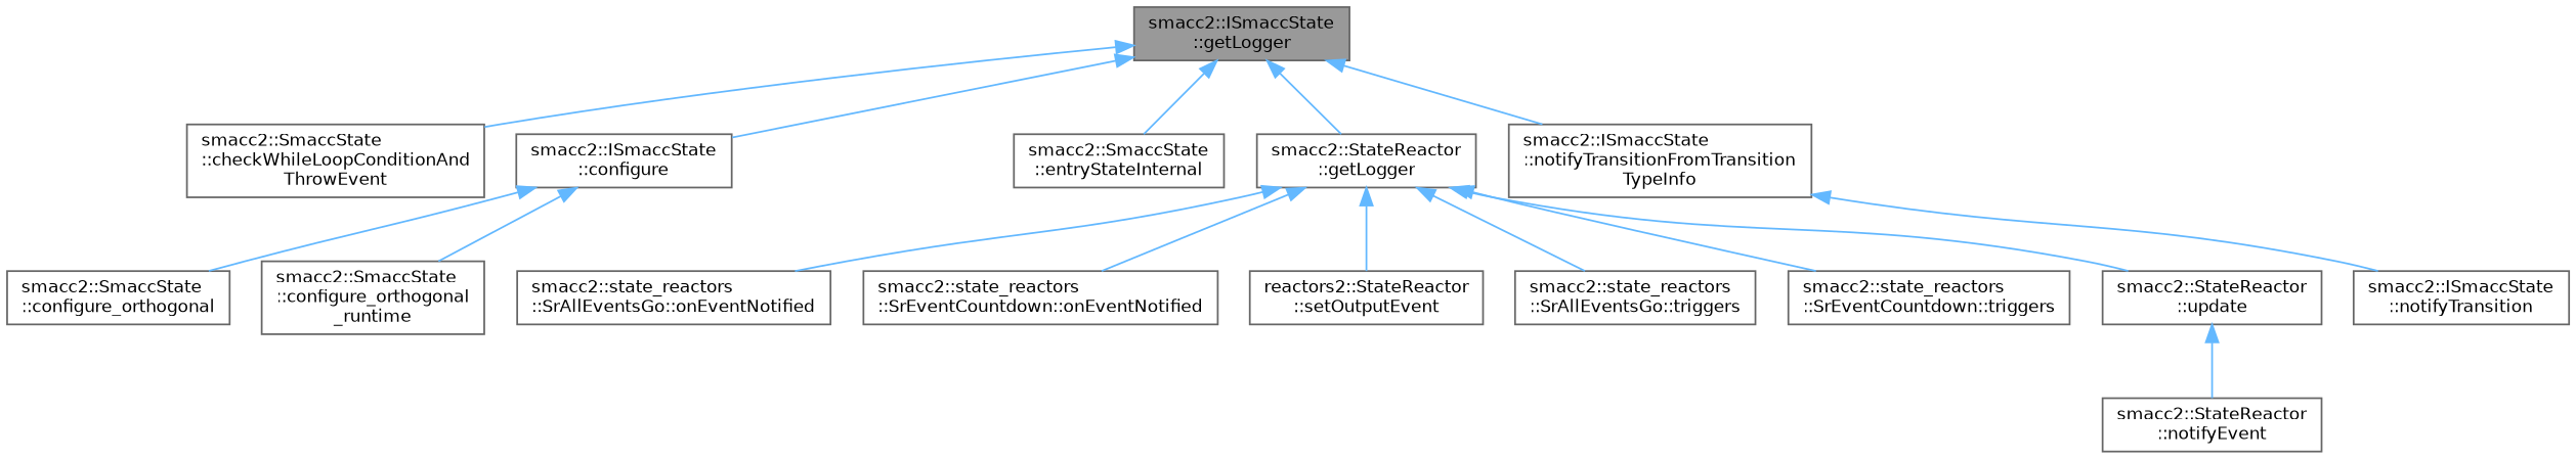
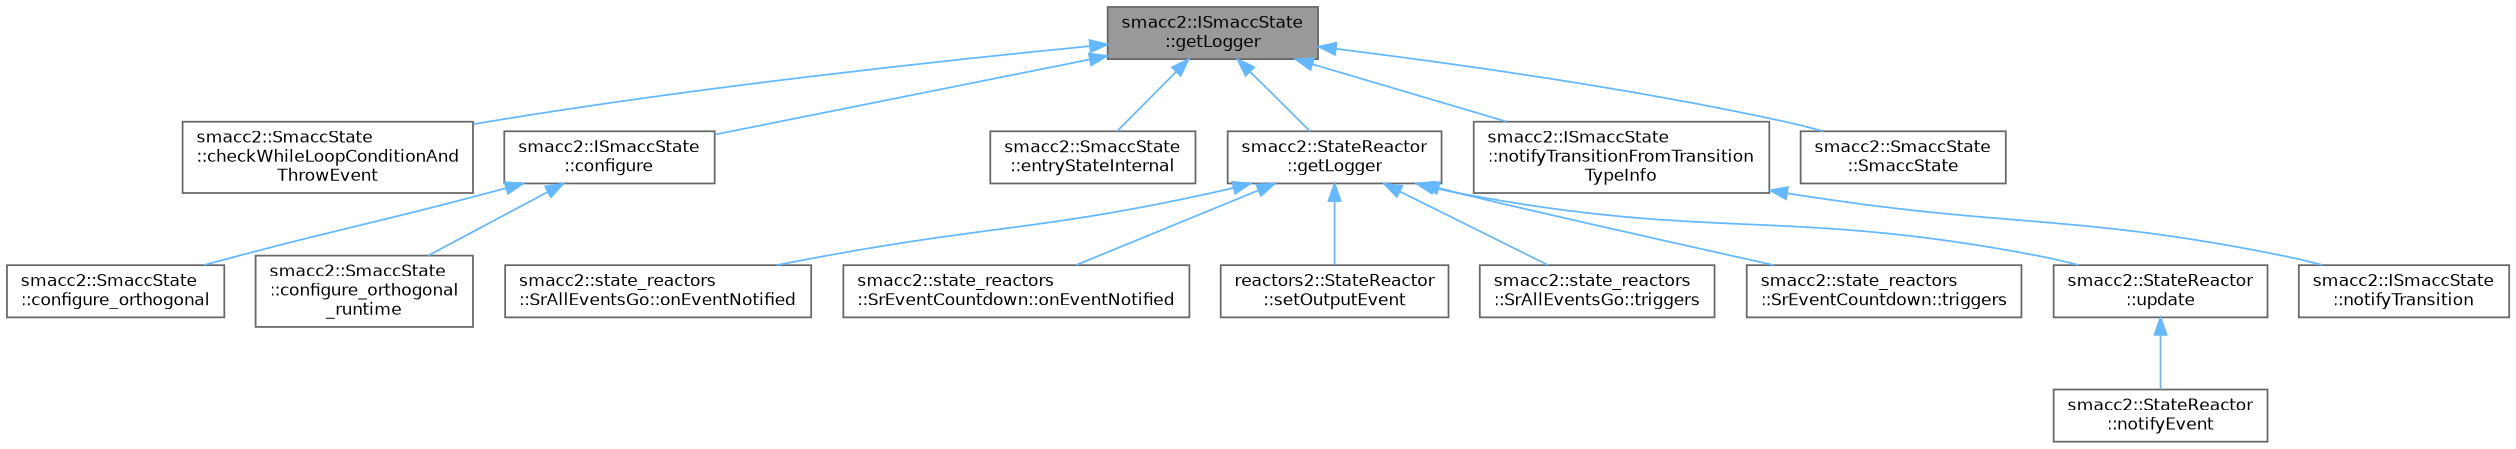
  digraph {
    rankdir=TB
    node [color=grey40 fillcolor=white fontname=Helvetica fontsize=10 shape=box style=filled]
    edge [color=steelblue1 dir=back fontname=Helvetica fontsize=10 labelfontname=Helvetica labelfontsize=10 style=solid]
    n1 [color=gray40 fillcolor=grey60 fontcolor=black height=0.2 label="smacc2::ISmaccState\l::getLogger" width=0.4]
    n2 [height=0.2 label="smacc2::SmaccState\l::checkWhileLoopConditionAnd\lThrowEvent" width=0.4]
    n3 [height=0.2 label="smacc2::ISmaccState\l::configure" width=0.4]
    n4 [height=0.2 label="smacc2::SmaccState\l::entryStateInternal" width=0.4]
    n5 [height=0.2 label="smacc2::StateReactor\l::getLogger" width=0.4]
    n6 [height=0.2 label="smacc2::ISmaccState\l::notifyTransitionFromTransition\lTypeInfo" width=0.4]
+   n7 [height=0.2 label="smacc2::SmaccState\l::SmaccState" width=0.4]
    n8 [height=0.2 label="smacc2::SmaccState\l::configure_orthogonal" width=0.4]
    n9 [height=0.2 label="smacc2::SmaccState\l::configure_orthogonal\l_runtime" width=0.4]
    n10 [height=0.2 label="smacc2::state_reactors\l::SrAllEventsGo::onEventNotified" width=0.4]
    n11 [height=0.2 label="smacc2::state_reactors\l::SrEventCountdown::onEventNotified" width=0.4]
    n12 [height=0.2 label="reactors2::StateReactor\l::setOutputEvent" width=0.4]
    n13 [height=0.2 label="smacc2::state_reactors\l::SrAllEventsGo::triggers" width=0.4]
    n14 [height=0.2 label="smacc2::state_reactors\l::SrEventCountdown::triggers" width=0.4]
    n15 [height=0.2 label="smacc2::StateReactor\l::update" width=0.4]
    n16 [height=0.2 label="smacc2::ISmaccState\l::notifyTransition" width=0.4]
    n17 [height=0.2 label="smacc2::StateReactor\l::notifyEvent" width=0.4]
    n1 -> n2
    n1 -> n3
    n1 -> n4
    n1 -> n5
    n1 -> n6
+   n1 -> n7
    n3 -> n8
    n3 -> n9
    n5 -> n10
    n5 -> n11
    n5 -> n12
    n5 -> n13
    n5 -> n14
    n5 -> n15
    n6 -> n16
    n15 -> n17
  }
